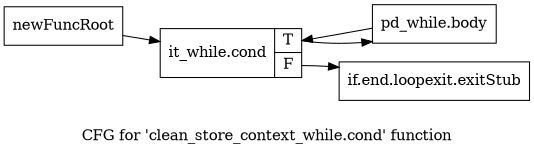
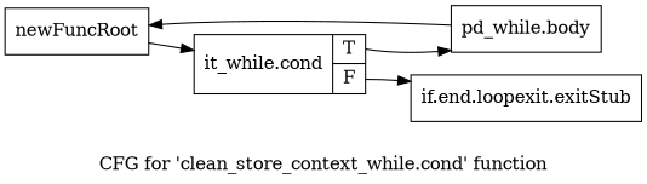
  digraph {
    label="CFG for 'clean_store_context_while.cond' function"
    rankdir=LR
    node [shape=record]
    n1 [label="{newFuncRoot}"]
    n2 [label="{it_while.cond|{<s0>T|<s1>F}}"]
    n3 [label="{if.end.loopexit.exitStub}"]
    n4 [label="{pd_while.body}"]
    n1 -> n2
    n2 -> n3 [tailport=s1]
    n2 -> n4 [tailport=s0]
-   n4 -> n2
+   n4 -> n1
  }
